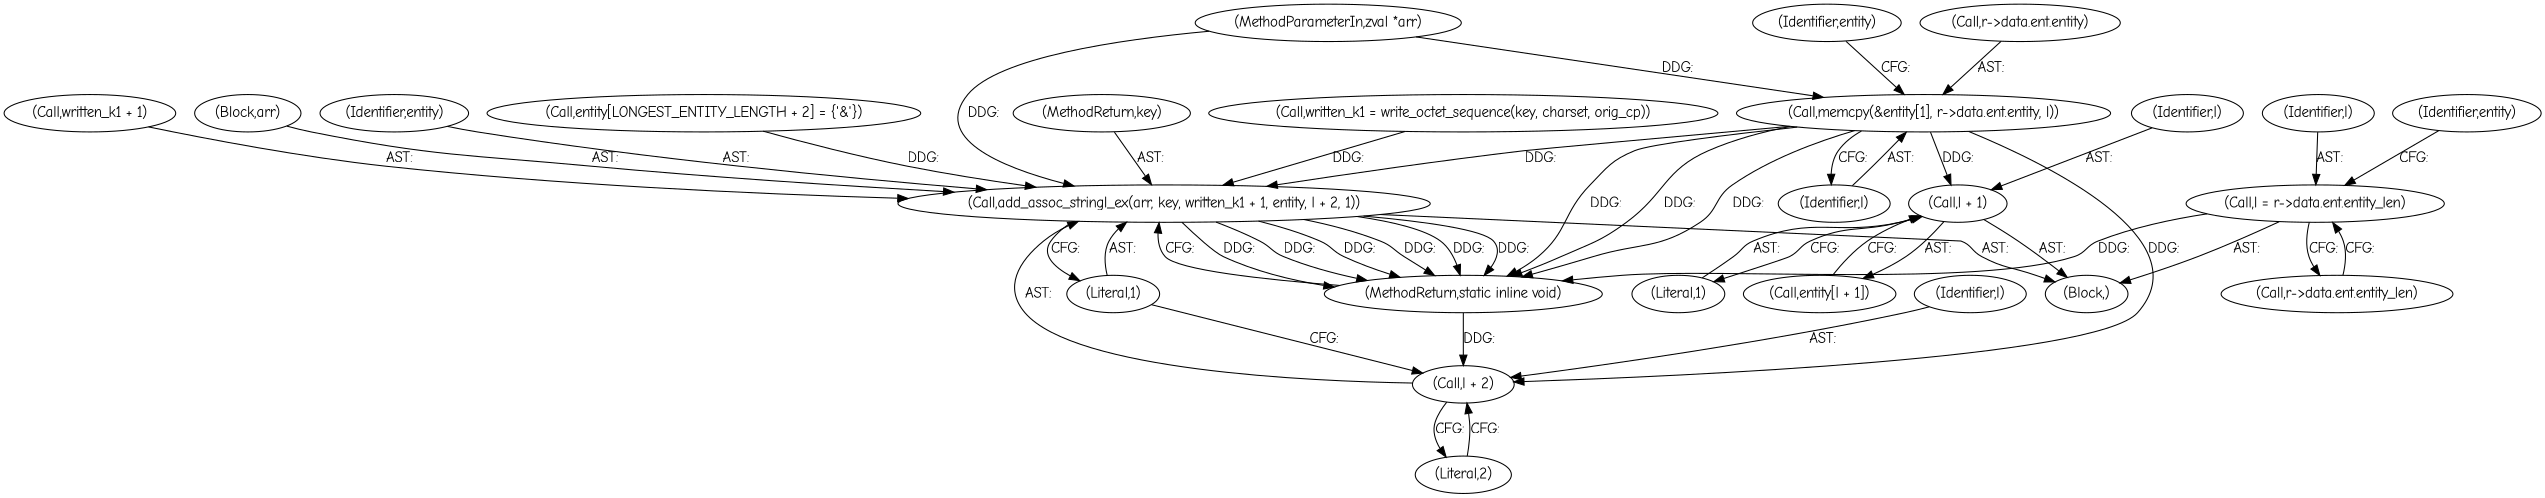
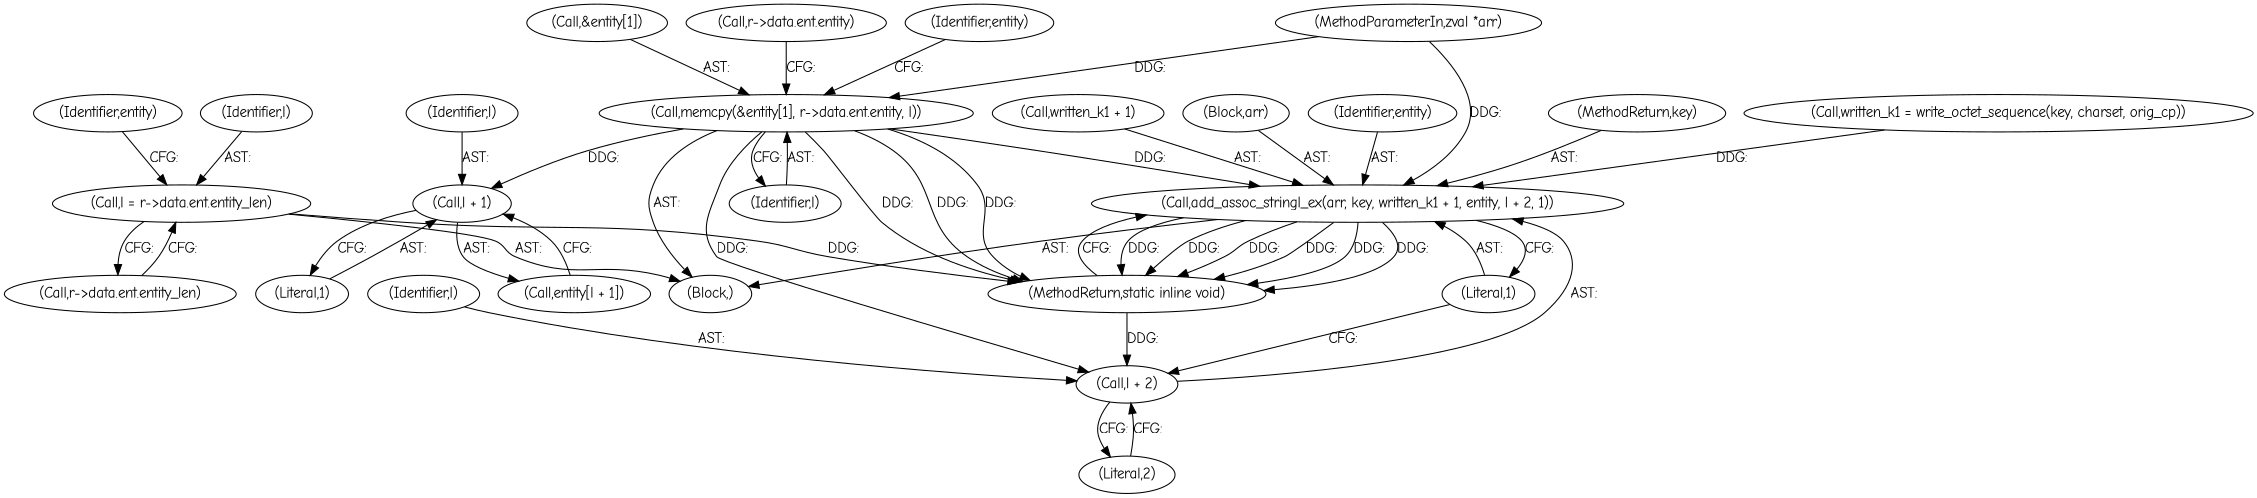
  digraph {
    fontname="Comic Neue"
    node [fontname="Comic Neue"]
    edge [fontname="Comic Neue"]
    n1 [label="(Call,memcpy(&entity[1], r->data.ent.entity, l))"]
    n2 [label="(Call,l + 1)"]
    n3 [label="(Call,add_assoc_stringl_ex(arr, key, written_k1 + 1, entity, l + 2, 1))"]
    n4 [label="(Call,l + 2)"]
    n5 [label="(Identifier,l)"]
    n6 [label="(Block,)"]
    n7 [label="(MethodReturn,static inline void)"]
    n8 [label="(Literal,1)"]
    n9 [label="(Call,entity[l + 1])"]
    n10 [label="(Literal,1)"]
    n11 [label="(Literal,2)"]
    n12 [label="(Call,l = r->data.ent.entity_len)"]
    n13 [label="(Call,r->data.ent.entity_len)"]
    n14 [label="(MethodReturn,key)"]
    n15 [label="(Identifier,l)"]
    n16 [label="(Call,written_k1 = write_octet_sequence(key, charset, orig_cp))"]
    n17 [label="(Call,written_k1 + 1)"]
    n18 [label="(Identifier,l)"]
    n19 [label="(Identifier,l)"]
    n20 [label="(Call,r->data.ent.entity)"]
    n21 [label="(Block,arr)"]
    n22 [label="(Identifier,entity)"]
-   n23 [label="(Call,entity[LONGEST_ENTITY_LENGTH + 2] = {'&'})"]
    n24 [label="(Identifier,entity)"]
    n25 [label="(Identifier,entity)"]
+   n26 [label="(Call,&entity[1])"]
    n27 [label="(MethodParameterIn,zval *arr)"]
    n1 -> n2 [label="DDG: "]
    n1 -> n3 [label="DDG: "]
    n1 -> n4 [label="DDG: "]
    n1 -> n5 [label="CFG: "]
-   n2 -> n6 [label="AST: "]
+   n1 -> n6 [label="AST: "]
    n1 -> n7 [label="DDG: "]
    n1 -> n7 [label="DDG: "]
    n1 -> n7 [label="DDG: "]
    n2 -> n8 [label="CFG: "]
    n2 -> n9 [label="AST: "]
    n3 -> n6 [label="AST: "]
    n3 -> n7 [label="DDG: "]
    n3 -> n7 [label="DDG: "]
    n3 -> n7 [label="DDG: "]
    n3 -> n7 [label="DDG: "]
    n3 -> n7 [label="DDG: "]
    n3 -> n7 [label="DDG: "]
    n3 -> n10 [label="CFG: "]
    n4 -> n3 [label="AST: "]
    n4 -> n11 [label="CFG: "]
    n5 -> n1 [label="AST: "]
    n7 -> n3 [label="CFG: "]
    n7 -> n4 [label="DDG: "]
    n8 -> n2 [label="AST: "]
    n9 -> n2 [label="CFG: "]
    n10 -> n3 [label="AST: "]
    n10 -> n4 [label="CFG: "]
    n11 -> n4 [label="CFG: "]
    n12 -> n6 [label="AST: "]
    n12 -> n7 [label="DDG: "]
    n12 -> n13 [label="CFG: "]
    n13 -> n12 [label="CFG: "]
    n14 -> n3 [label="AST: "]
    n15 -> n4 [label="AST: "]
    n16 -> n3 [label="DDG: "]
    n17 -> n3 [label="AST: "]
    n18 -> n2 [label="AST: "]
    n19 -> n12 [label="AST: "]
-   n20 -> n1 [label="AST: "]
+   n20 -> n1 [label="CFG: "]
    n21 -> n3 [label="AST: "]
    n22 -> n3 [label="AST: "]
-   n23 -> n3 [label="DDG: "]
    n24 -> n12 [label="CFG: "]
    n25 -> n1 [label="CFG: "]
+   n26 -> n1 [label="AST: "]
    n27 -> n1 [label="DDG: "]
    n27 -> n3 [label="DDG: "]
  }
